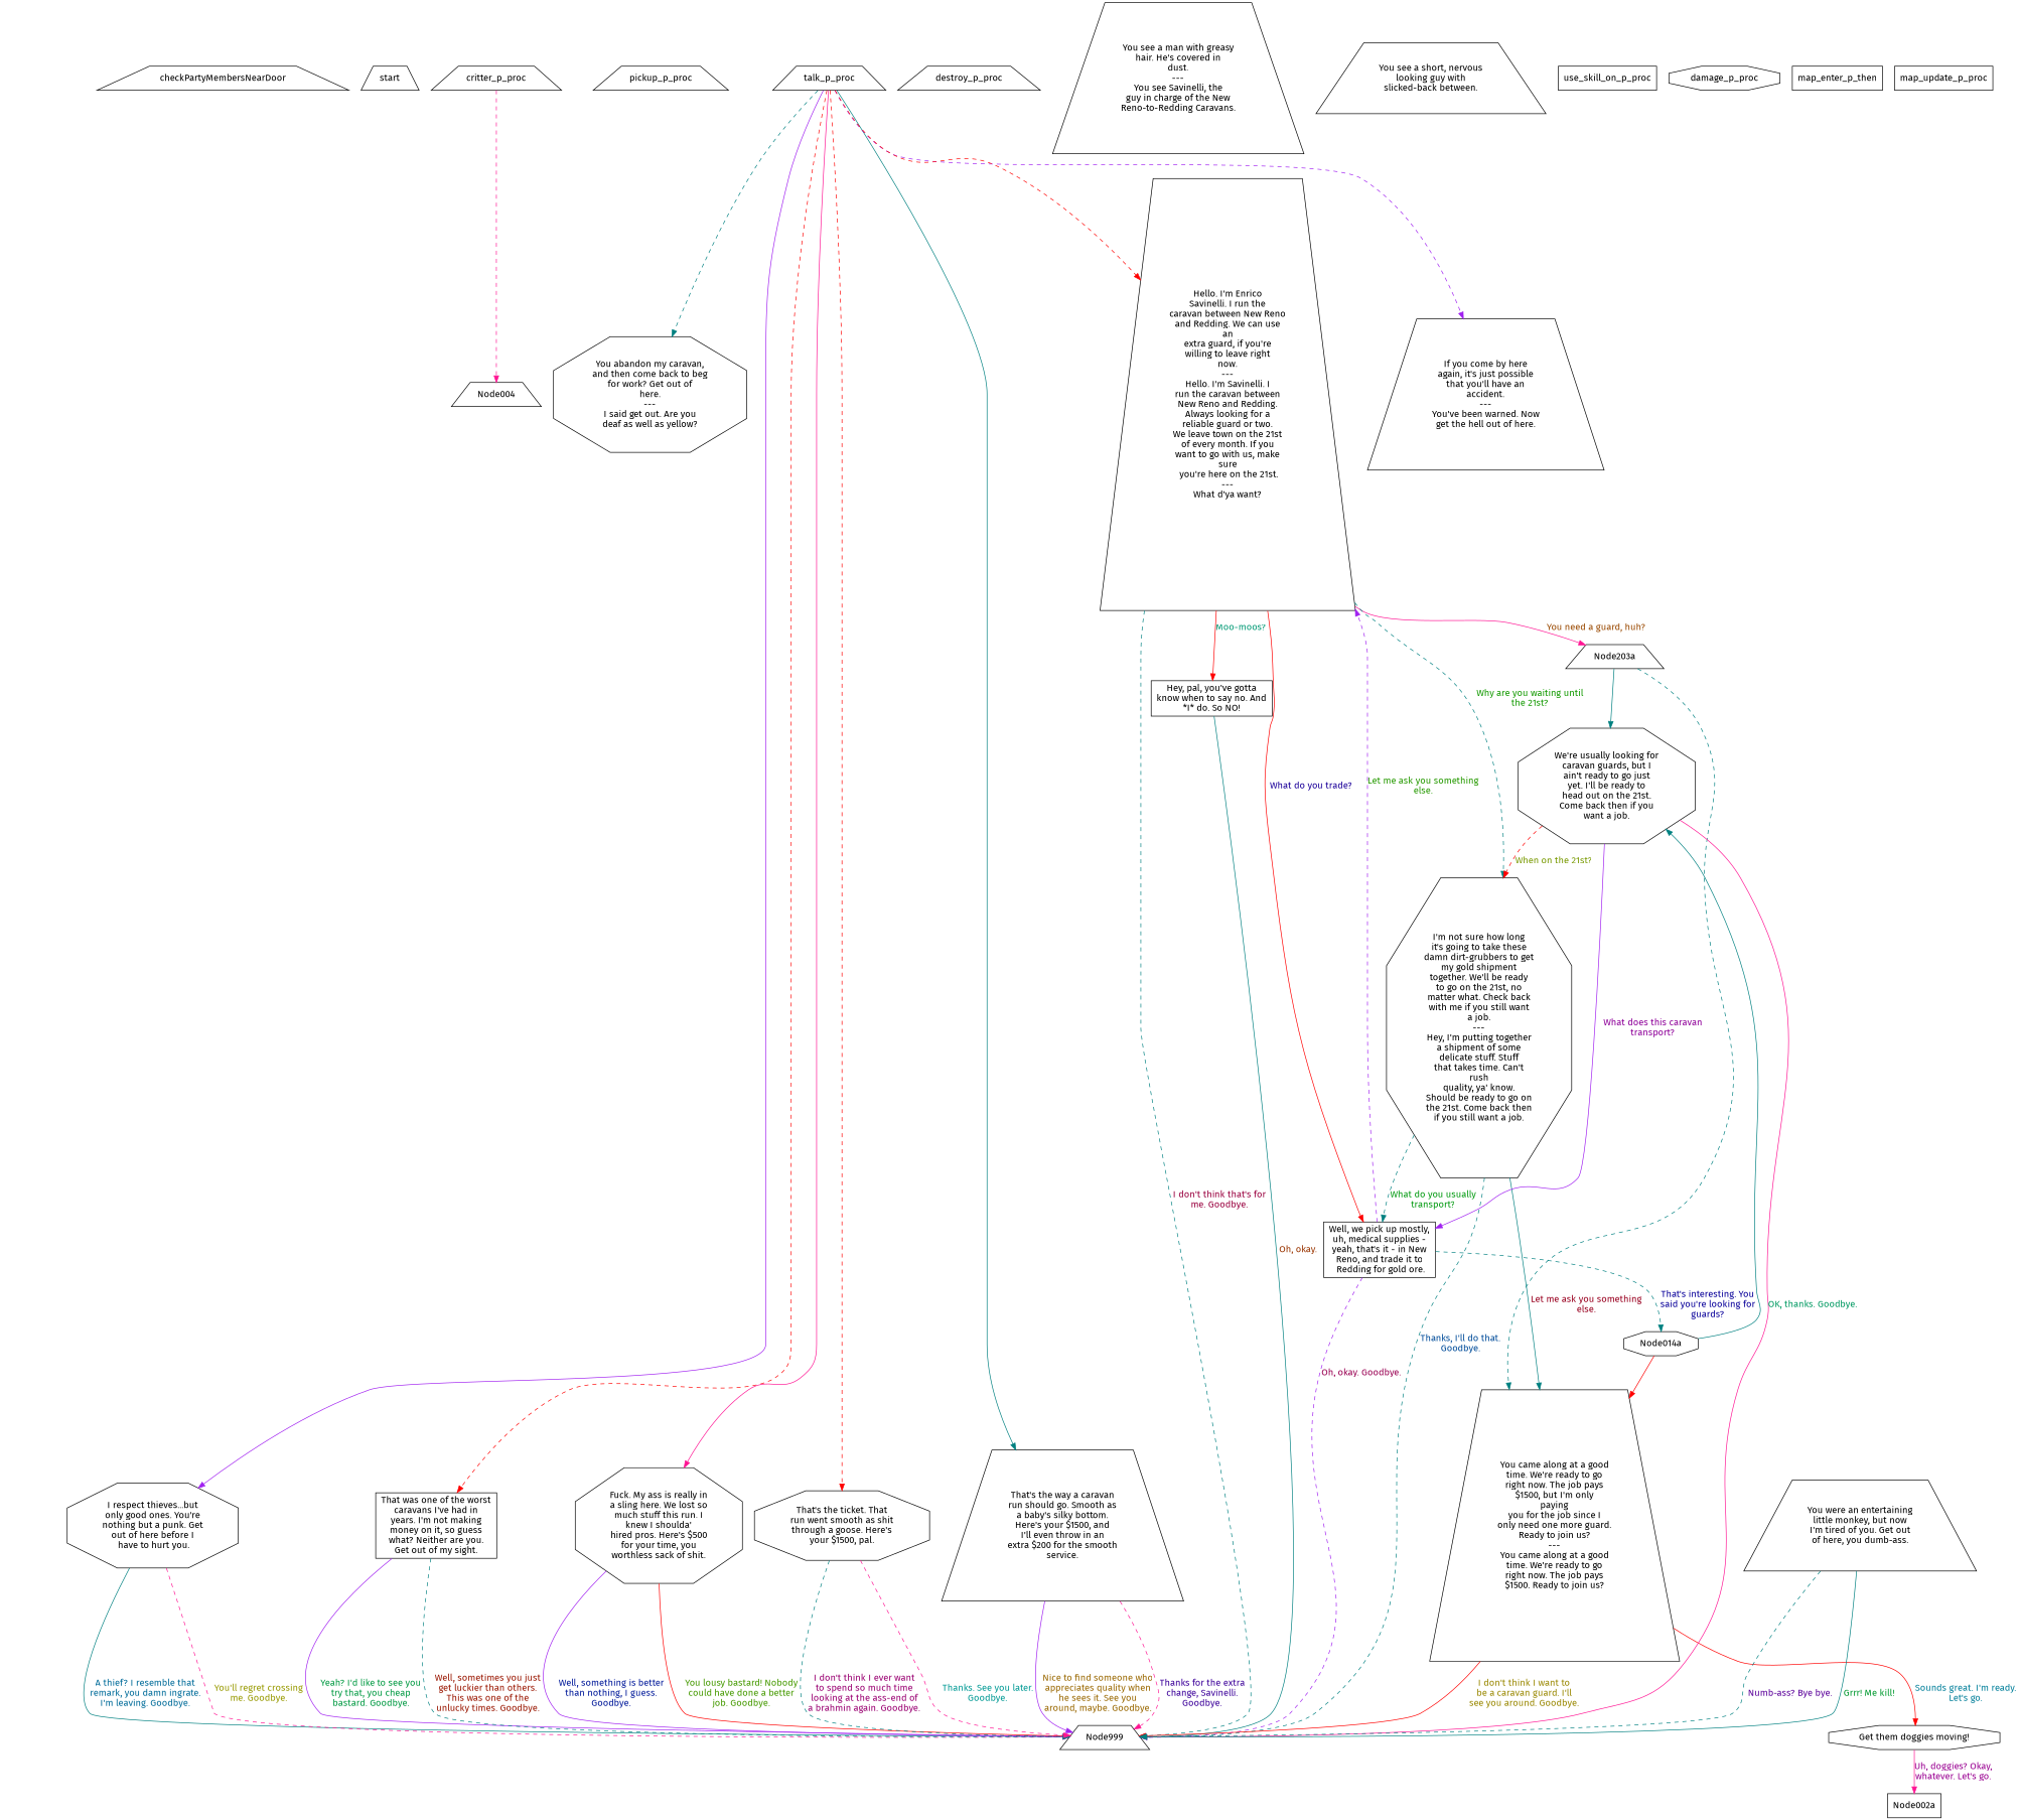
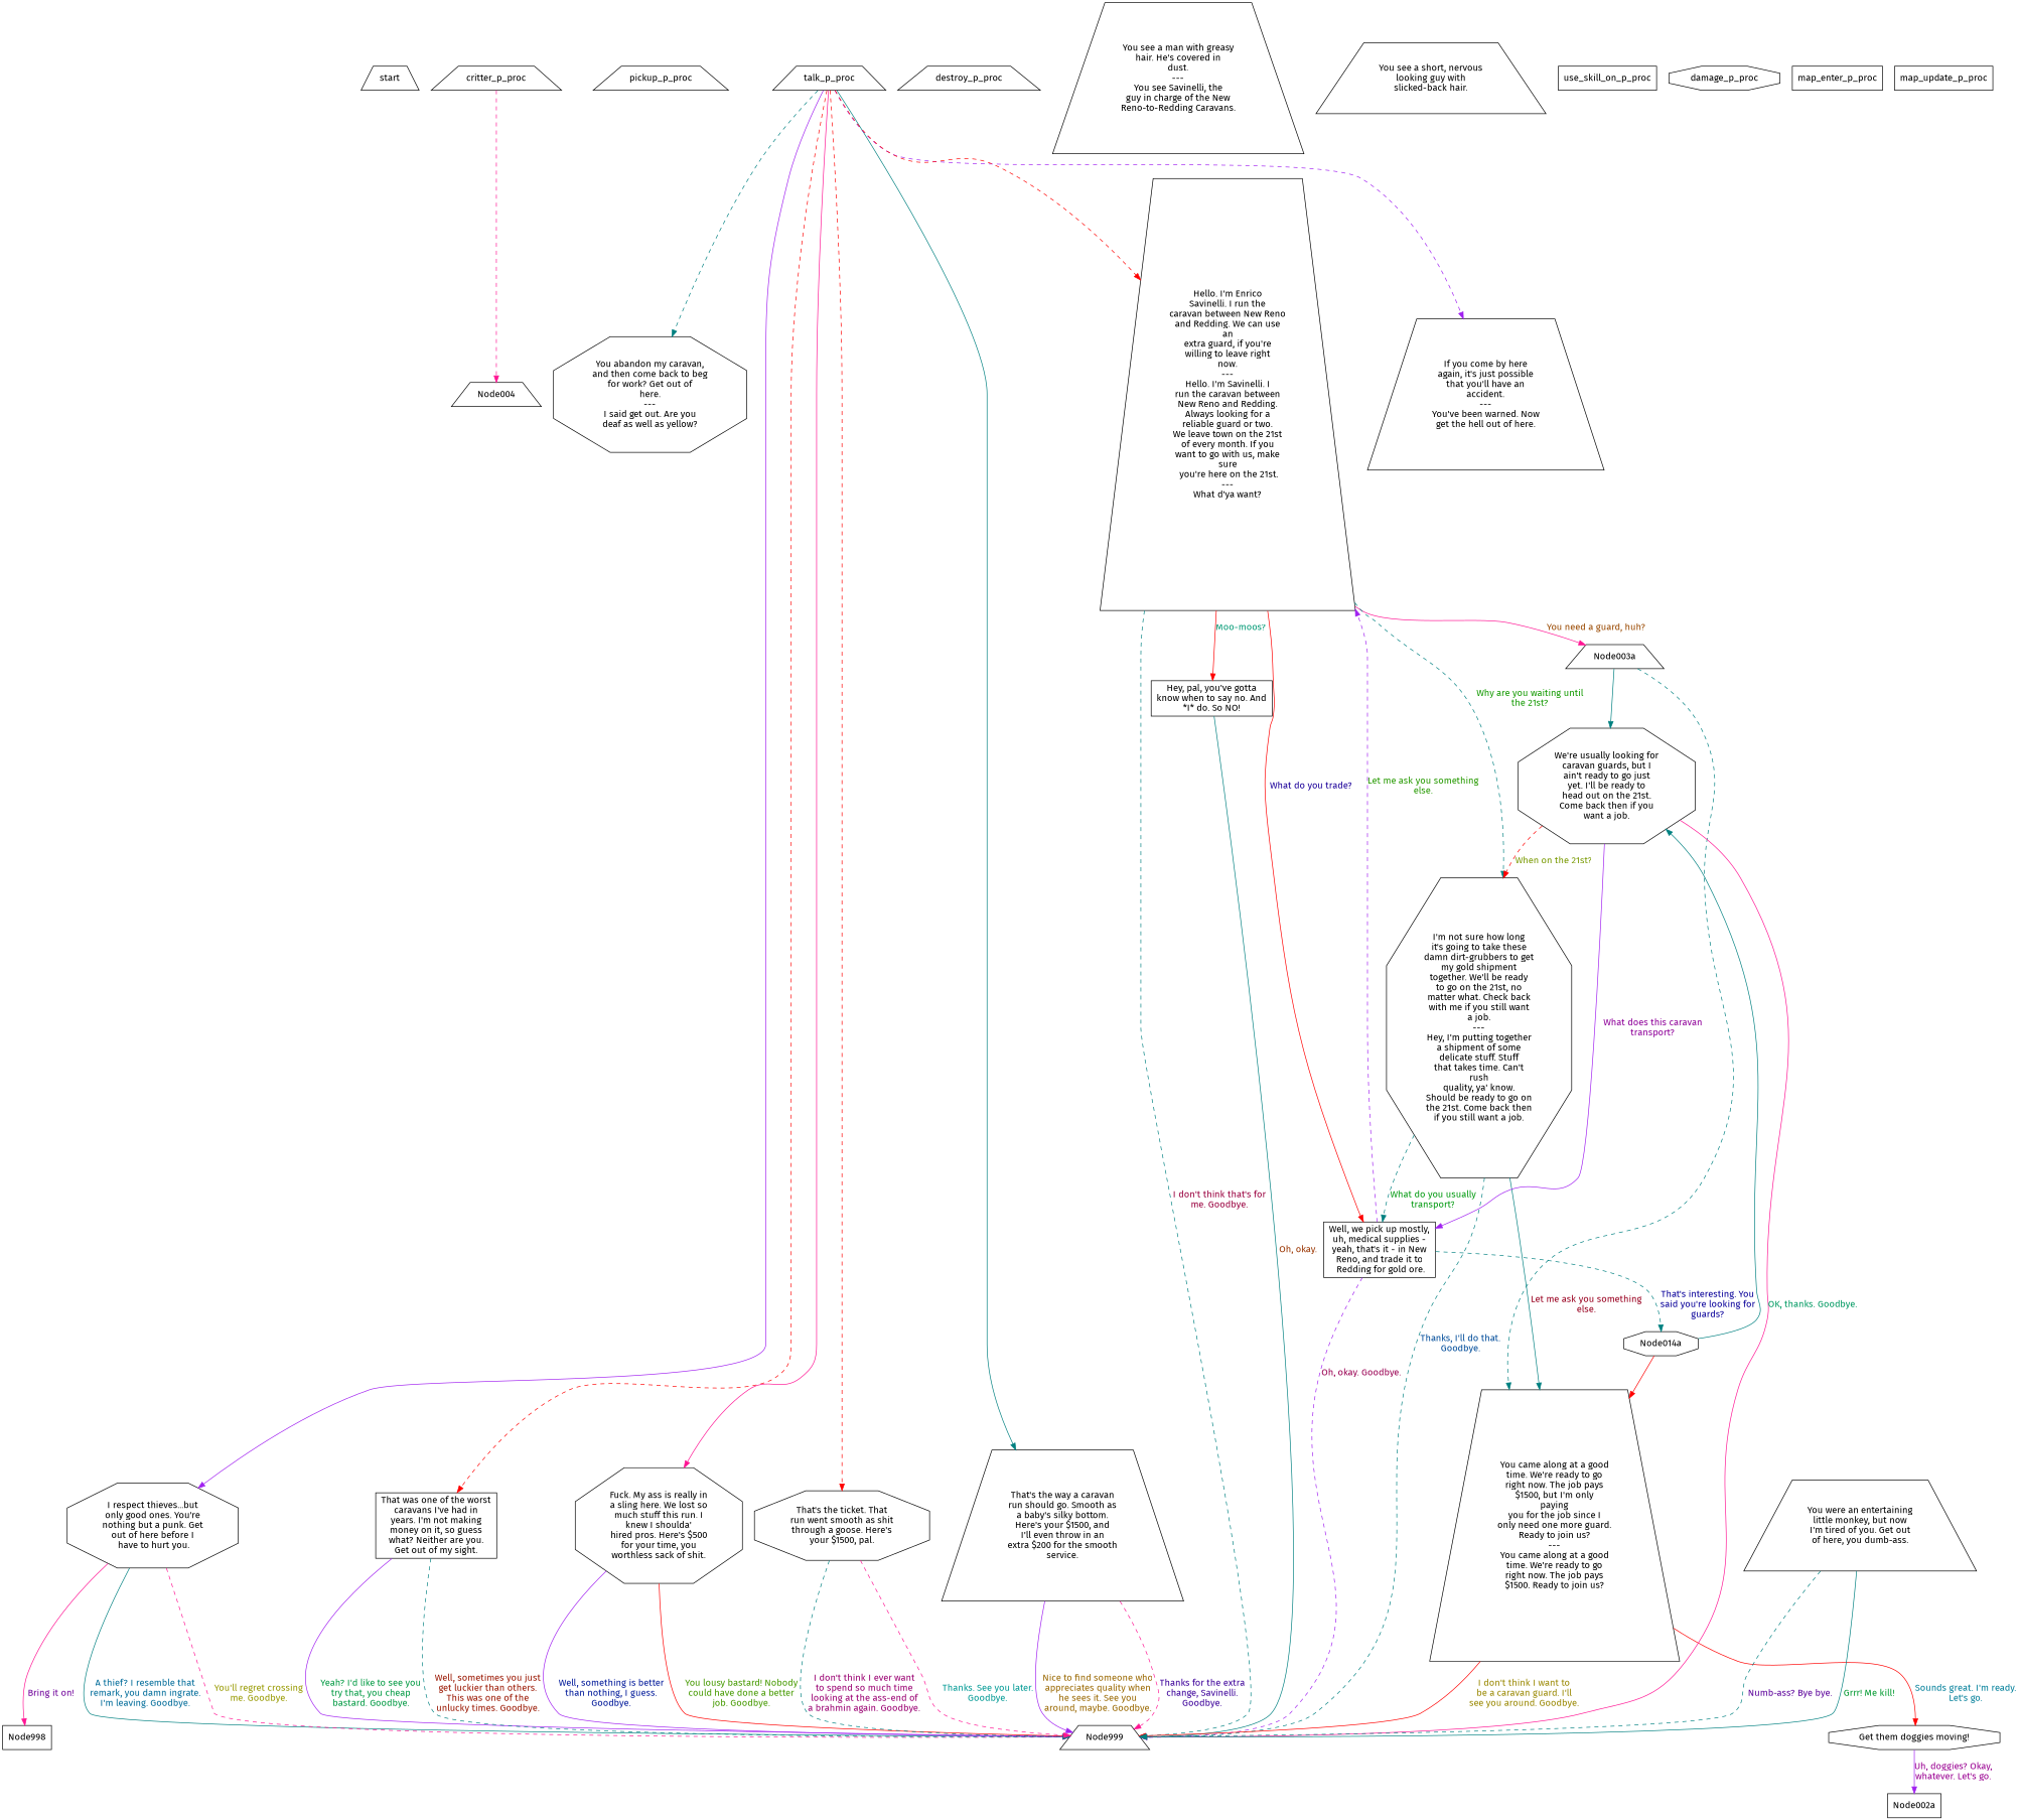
  digraph {
    fontname="Fira Sans"
    node [color="#000000" fillcolor="#FFFFFF" fontname="Fira Sans" shape=trapezium style=filled]
    edge [color=teal fontname="Fira Sans" style=solid]
-   checkPartyMembersNearDoor
    start
    critter_p_proc
    Node004
    pickup_p_proc
    n6 [label="You abandon my caravan,\nand then come back to beg\nfor work? Get out of\nhere.\n---\nI said get out. Are you\ndeaf as well as yellow?" shape=octagon]
    talk_p_proc
    n8 [label="I respect thieves...but\nonly good ones. You're\nnothing but a punk. Get\nout of here before I\n have to hurt you." shape=octagon]
    n9 [label="That was one of the worst\ncaravans I've had in\nyears. I'm not making\nmoney on it, so guess\nwhat? Neither are you.\nGet out of my sight." shape=box]
    n10 [label="Fuck. My ass is really in\na sling here. We lost so\nmuch stuff this run. I\nknew I shoulda'\nhired pros. Here's $500\nfor your time, you\nworthless sack of shit." shape=octagon]
    n11 [label="That's the ticket. That\nrun went smooth as shit\nthrough a goose. Here's\nyour $1500, pal." shape=octagon]
    n12 [label="That's the way a caravan\nrun should go. Smooth as\na baby's silky bottom.\nHere's your $1500, and\nI'll even throw in an\nextra $200 for the smooth\nservice."]
    n13 [label="If you come by here\nagain, it's just possible\nthat you'll have an\naccident.\n---\nYou've been warned. Now\nget the hell out of here."]
    n14 [label="Hello. I'm Enrico\nSavinelli. I run the\ncaravan between New Reno\nand Redding. We can use\nan\nextra guard, if you're\nwilling to leave right\nnow.\n---\nHello. I'm Savinelli. I\nrun the caravan between\nNew Reno and Redding.\nAlways looking for a\nreliable guard or two.\nWe leave town on the 21st\nof every month. If you\nwant to go with us, make\nsure\n you're here on the 21st.\n---\nWhat d'ya want?"]
+   Node998 [shape=box]
    Node999
    n17 [label="Hey, pal, you've gotta\nknow when to say no. And\n*I* do. So NO!" shape=box]
-   Node003a [label=Node203a]
+   Node003a
    n19 [label="Well, we pick up mostly,\nuh, medical supplies -\nyeah, that's it - in New\nReno, and trade it to\n Redding for gold ore." shape=box]
    n20 [label="I'm not sure how long\nit's going to take these\ndamn dirt-grubbers to get\nmy gold shipment\ntogether. We'll be ready\nto go on the 21st, no\nmatter what. Check back\nwith me if you still want\na job.\n---\nHey, I'm putting together\na shipment of some\ndelicate stuff. Stuff\nthat takes time. Can't\nrush\nquality, ya' know.\nShould be ready to go on\nthe 21st. Come back then\nif you still want a job." shape=octagon]
    n21 [label="You came along at a good\ntime. We're ready to go\nright now. The job pays\n$1500, but I'm only\npaying\nyou for the job since I\nonly need one more guard.\nReady to join us?\n---\nYou came along at a good\ntime. We're ready to go\nright now. The job pays\n$1500. Ready to join us?"]
    n22 [label="We're usually looking for\ncaravan guards, but I\nain't ready to go just\nyet. I'll be ready to\nhead out on the 21st.\nCome back then if you\nwant a job." shape=octagon]
    Node014a [shape=octagon]
    destroy_p_proc
    n25 [label="You see a man with greasy\nhair. He's covered in\ndust.\n---\nYou see Savinelli, the\nguy in charge of the New\nReno-to-Redding Caravans."]
-   n26 [label="You see a short, nervous\nlooking guy with\nslicked-back between."]
+   n26 [label="You see a short, nervous\nlooking guy with\nslicked-back hair."]
    use_skill_on_p_proc [shape=box]
    damage_p_proc [shape=octagon]
-   map_enter_p_proc [shape=box label=map_enter_p_then]
+   map_enter_p_proc [shape=box]
    map_update_p_proc [shape=box]
    n31 [label="Get them doggies moving!" shape=octagon]
    Node002a [shape=box]
    n33 [label="You were an entertaining\nlittle monkey, but now\nI'm tired of you. Get out\nof here, you dumb-ass."]
    critter_p_proc -> Node004 [color=deeppink style=dashed]
    talk_p_proc -> n6 [style=dashed]
    talk_p_proc -> n8 [color=purple]
    talk_p_proc -> n9 [color=red style=dashed]
    talk_p_proc -> n10 [color=deeppink]
    talk_p_proc -> n11 [color=red style=dashed]
    talk_p_proc -> n12
    talk_p_proc -> n13 [color=purple style=dashed]
    talk_p_proc -> n14 [color=red style=dashed]
+   n8 -> Node998 [color=deeppink fontcolor="#6E0099" label="Bring it on!"]
    n8 -> Node999 [fontcolor="#006B99" label="A thief? I resemble that\nremark, you damn ingrate.\nI'm leaving. Goodbye."]
    n8 -> Node999 [color=deeppink fontcolor="#979900" label="You'll regret crossing\nme. Goodbye." style=dashed]
    n9 -> Node999 [color=purple fontcolor="#009941" label="Yeah? I'd like to see you\ntry that, you cheap\nbastard. Goodbye."]
    n9 -> Node999 [fontcolor="#991500" label="Well, sometimes you just\nget luckier than others.\nThis was one of the\nunlucky times. Goodbye." style=dashed]
    n10 -> Node999 [color=purple fontcolor="#001899" label="Well, something is better\nthan nothing, I guess.\nGoodbye."]
    n10 -> Node999 [color=red fontcolor="#459900" label="You lousy bastard! Nobody\ncould have done a better\njob. Goodbye."]
    n11 -> Node999 [fontcolor="#990071" label="I don't think I ever want\nto spend so much time\nlooking at the ass-end of\na brahmin again. Goodbye." style=dashed]
    n11 -> Node999 [color=deeppink fontcolor="#009994" label="Thanks. See you later.\nGoodbye." style=dashed]
    n12 -> Node999 [color=purple fontcolor="#996700" label="Nice to find someone who\nappreciates quality when\nhe sees it. See you\naround, maybe. Goodbye."]
    n12 -> Node999 [color=deeppink fontcolor="#3B0099" label="Thanks for the extra\nchange, Savinelli.\nGoodbye." style=dashed]
    n14 -> Node999 [fontcolor="#99003E" label="I don't think that's for\nme. Goodbye." style=dashed]
    n14 -> n17 [color=red fontcolor="#009974" label="Moo-moos?"]
    n14 -> Node003a [color=deeppink fontcolor="#994800" label="You need a guard, huh?"]
    n14 -> n19 [color=red fontcolor="#1B0099" label="What do you trade?"]
    n14 -> n20 [fontcolor="#129900" label="Why are you waiting until\nthe 21st?" style=dashed]
    n17 -> Node999 [fontcolor="#993400" label="Oh, okay."]
    Node003a -> n21 [style=dashed]
    Node003a -> n22
    n19 -> n14 [color=purple fontcolor="#259900" label="Let me ask you something\nelse." style=dashed]
    n19 -> Node999 [color=purple fontcolor="#990052" label="Oh, okay. Goodbye." style=dashed]
    n19 -> Node014a [fontcolor="#080099" label="That's interesting. You\nsaid you're looking for\nguards?" style=dashed]
    n20 -> Node999 [fontcolor="#004B99" label="Thanks, I'll do that.\nGoodbye." style=dashed]
    n20 -> n19 [fontcolor="#00990E" label="What do you usually\ntransport?" style=dashed]
    n20 -> n21 [fontcolor="#99001F" label="Let me ask you something\nelse."]
    n21 -> Node999 [color=red fontcolor="#998700" label="I don't think I want to\nbe a caravan guard. I'll\nsee you around. Goodbye."]
    n21 -> n31 [color=red fontcolor="#007E99" label="Sounds great. I'm ready.\nLet's go."]
    n22 -> Node999 [color=deeppink fontcolor="#009961" label="OK, thanks. Goodbye."]
    n22 -> n19 [color=purple fontcolor="#8E0099" label="What does this caravan\ntransport?"]
    n22 -> n20 [color=red fontcolor="#789900" label="When on the 21st?" style=dashed]
    Node014a -> n21 [color=red]
    Node014a -> n22
-   n31 -> Node002a [color=deeppink fontcolor="#990091" label="Uh, doggies? Okay,\nwhatever. Let's go."]
+   n31 -> Node002a [color=purple fontcolor="#990091" label="Uh, doggies? Okay,\nwhatever. Let's go."]
    n33 -> Node999 [fontcolor="#5A0099" label="Numb-ass? Bye bye." style=dashed]
    n33 -> Node999 [fontcolor="#00992E" label="Grrr! Me kill!"]
  }
